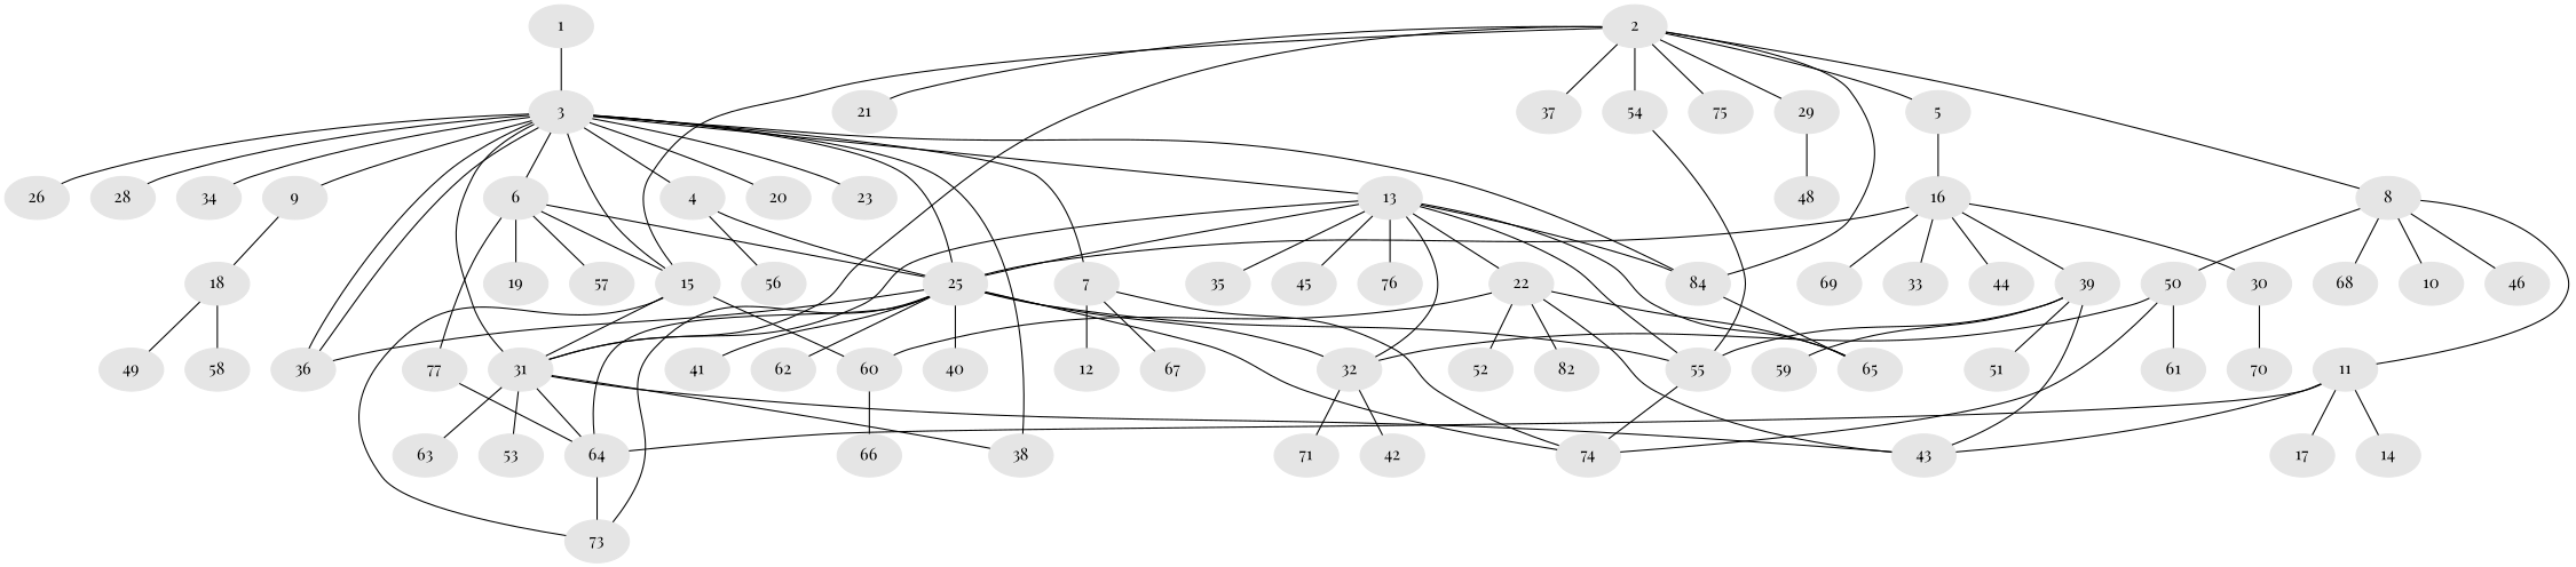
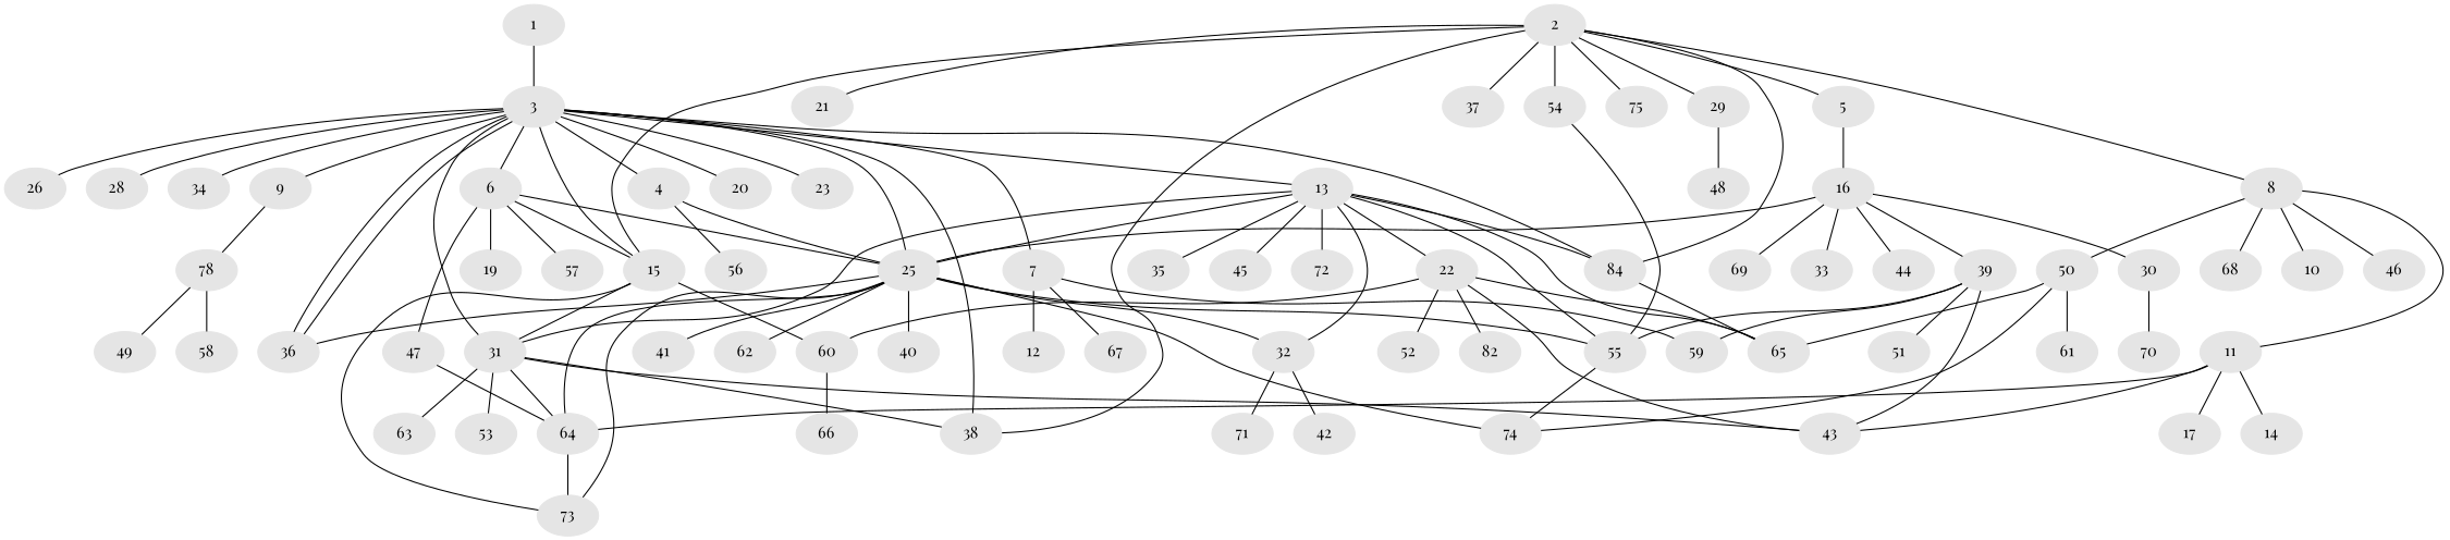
  graph {
    fontname="Playfair Display"
    node [color=gray90 fontname="Playfair Display" style=filled]
    edge [fontname="Playfair Display"]
    1
    3
    2
    5
    8
    15
    21
    n8 [label=84]
    29
    31
    37
    54
    75
    4
    6
    7
    9
    13
    20
    23
    25
    26
    28
    34
    36
    38
    16
    10
    11
    46
    50
    68
    60
    73
    65
    48
    43
    64
    53
    63
    55
    56
    19
-   47 [label=77]
+   47
    57
    12
    59
    67
-   18
+   18 [label=78]
    22
    32
    35
    45
-   76
+   76 [label=72]
    40
    41
    62
    74
    30
    33
    39
    44
    69
    14
    17
    61
    49
    58
    52
    n70 [label=82]
    42
    71
    66
    70
    51
    1 -- 3
    3 -- 15
    3 -- n8
    3 -- 31
    3 -- 4
    3 -- 6
    3 -- 7
    3 -- 9
    3 -- 13
    3 -- 20
    3 -- 23
    3 -- 25
    3 -- 26
    3 -- 28
    3 -- 34
    3 -- 36
    3 -- 36
    3 -- 38
    2 -- 5
    2 -- 8
    2 -- 15
    2 -- 21
    2 -- n8
    2 -- 29
-   2 -- 31
+   2 -- 38
    2 -- 37
    2 -- 54
    2 -- 75
    5 -- 16
    8 -- 10
    8 -- 11
    8 -- 46
    8 -- 50
    8 -- 68
    15 -- 31
    15 -- 60
    15 -- 73
    n8 -- 65
    29 -- 48
    31 -- 38
    31 -- 43
    31 -- 64
    31 -- 53
    31 -- 63
    54 -- 55
    4 -- 25
    4 -- 56
    6 -- 15
    6 -- 25
    6 -- 19
    6 -- 47
    6 -- 57
    7 -- 12
-   7 -- 74
+   7 -- 59
    7 -- 67
    9 -- 18
    13 -- n8
    13 -- 31
    13 -- 25
    13 -- 65
    13 -- 55
    13 -- 22
    13 -- 32
    13 -- 35
    13 -- 45
    13 -- 76
    25 -- 36
    25 -- 73
    25 -- 64
    25 -- 55
    25 -- 32
    25 -- 40
    25 -- 41
    25 -- 62
    25 -- 74
    16 -- 25
    16 -- 30
    16 -- 33
    16 -- 39
    16 -- 44
    16 -- 69
    11 -- 43
    11 -- 64
    11 -- 14
    11 -- 17
-   50 -- 32
+   50 -- 65
    50 -- 74
    50 -- 61
    60 -- 66
    64 -- 73
    55 -- 74
    47 -- 64
    18 -- 49
    18 -- 58
    22 -- 60
    22 -- 65
    22 -- 43
    22 -- 52
    22 -- n70
    32 -- 42
    32 -- 71
    30 -- 70
    39 -- 43
    39 -- 55
    39 -- 59
    39 -- 51
  }
